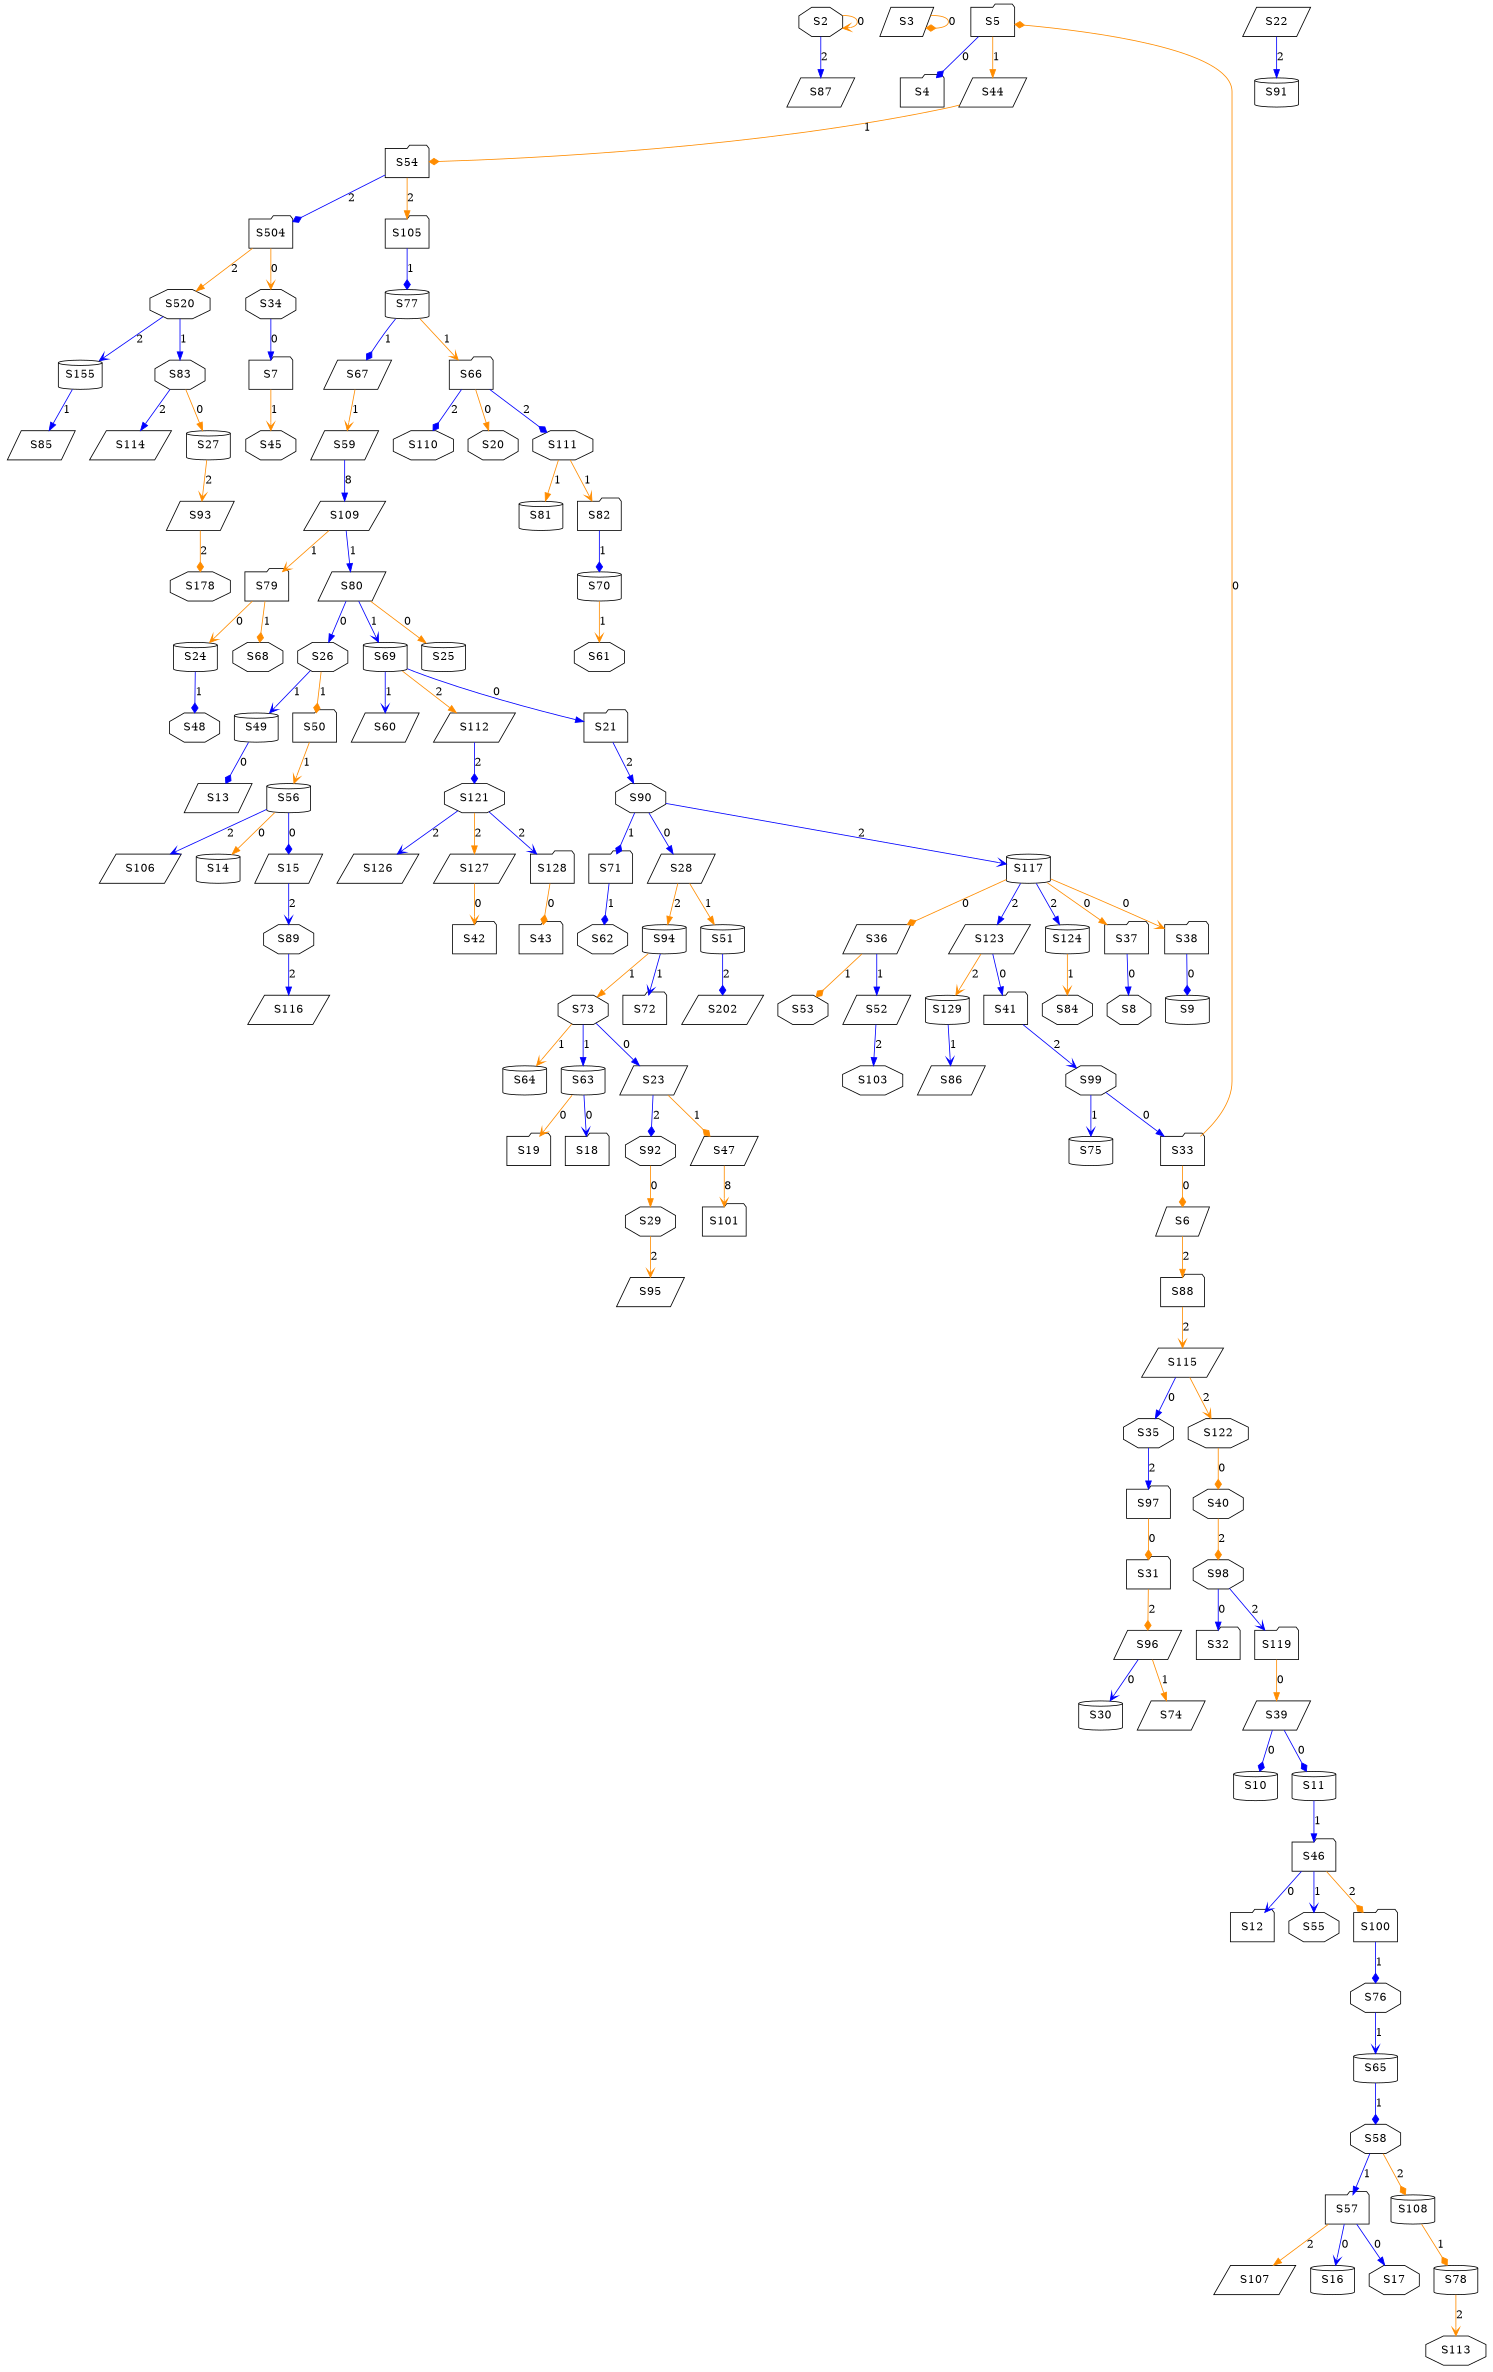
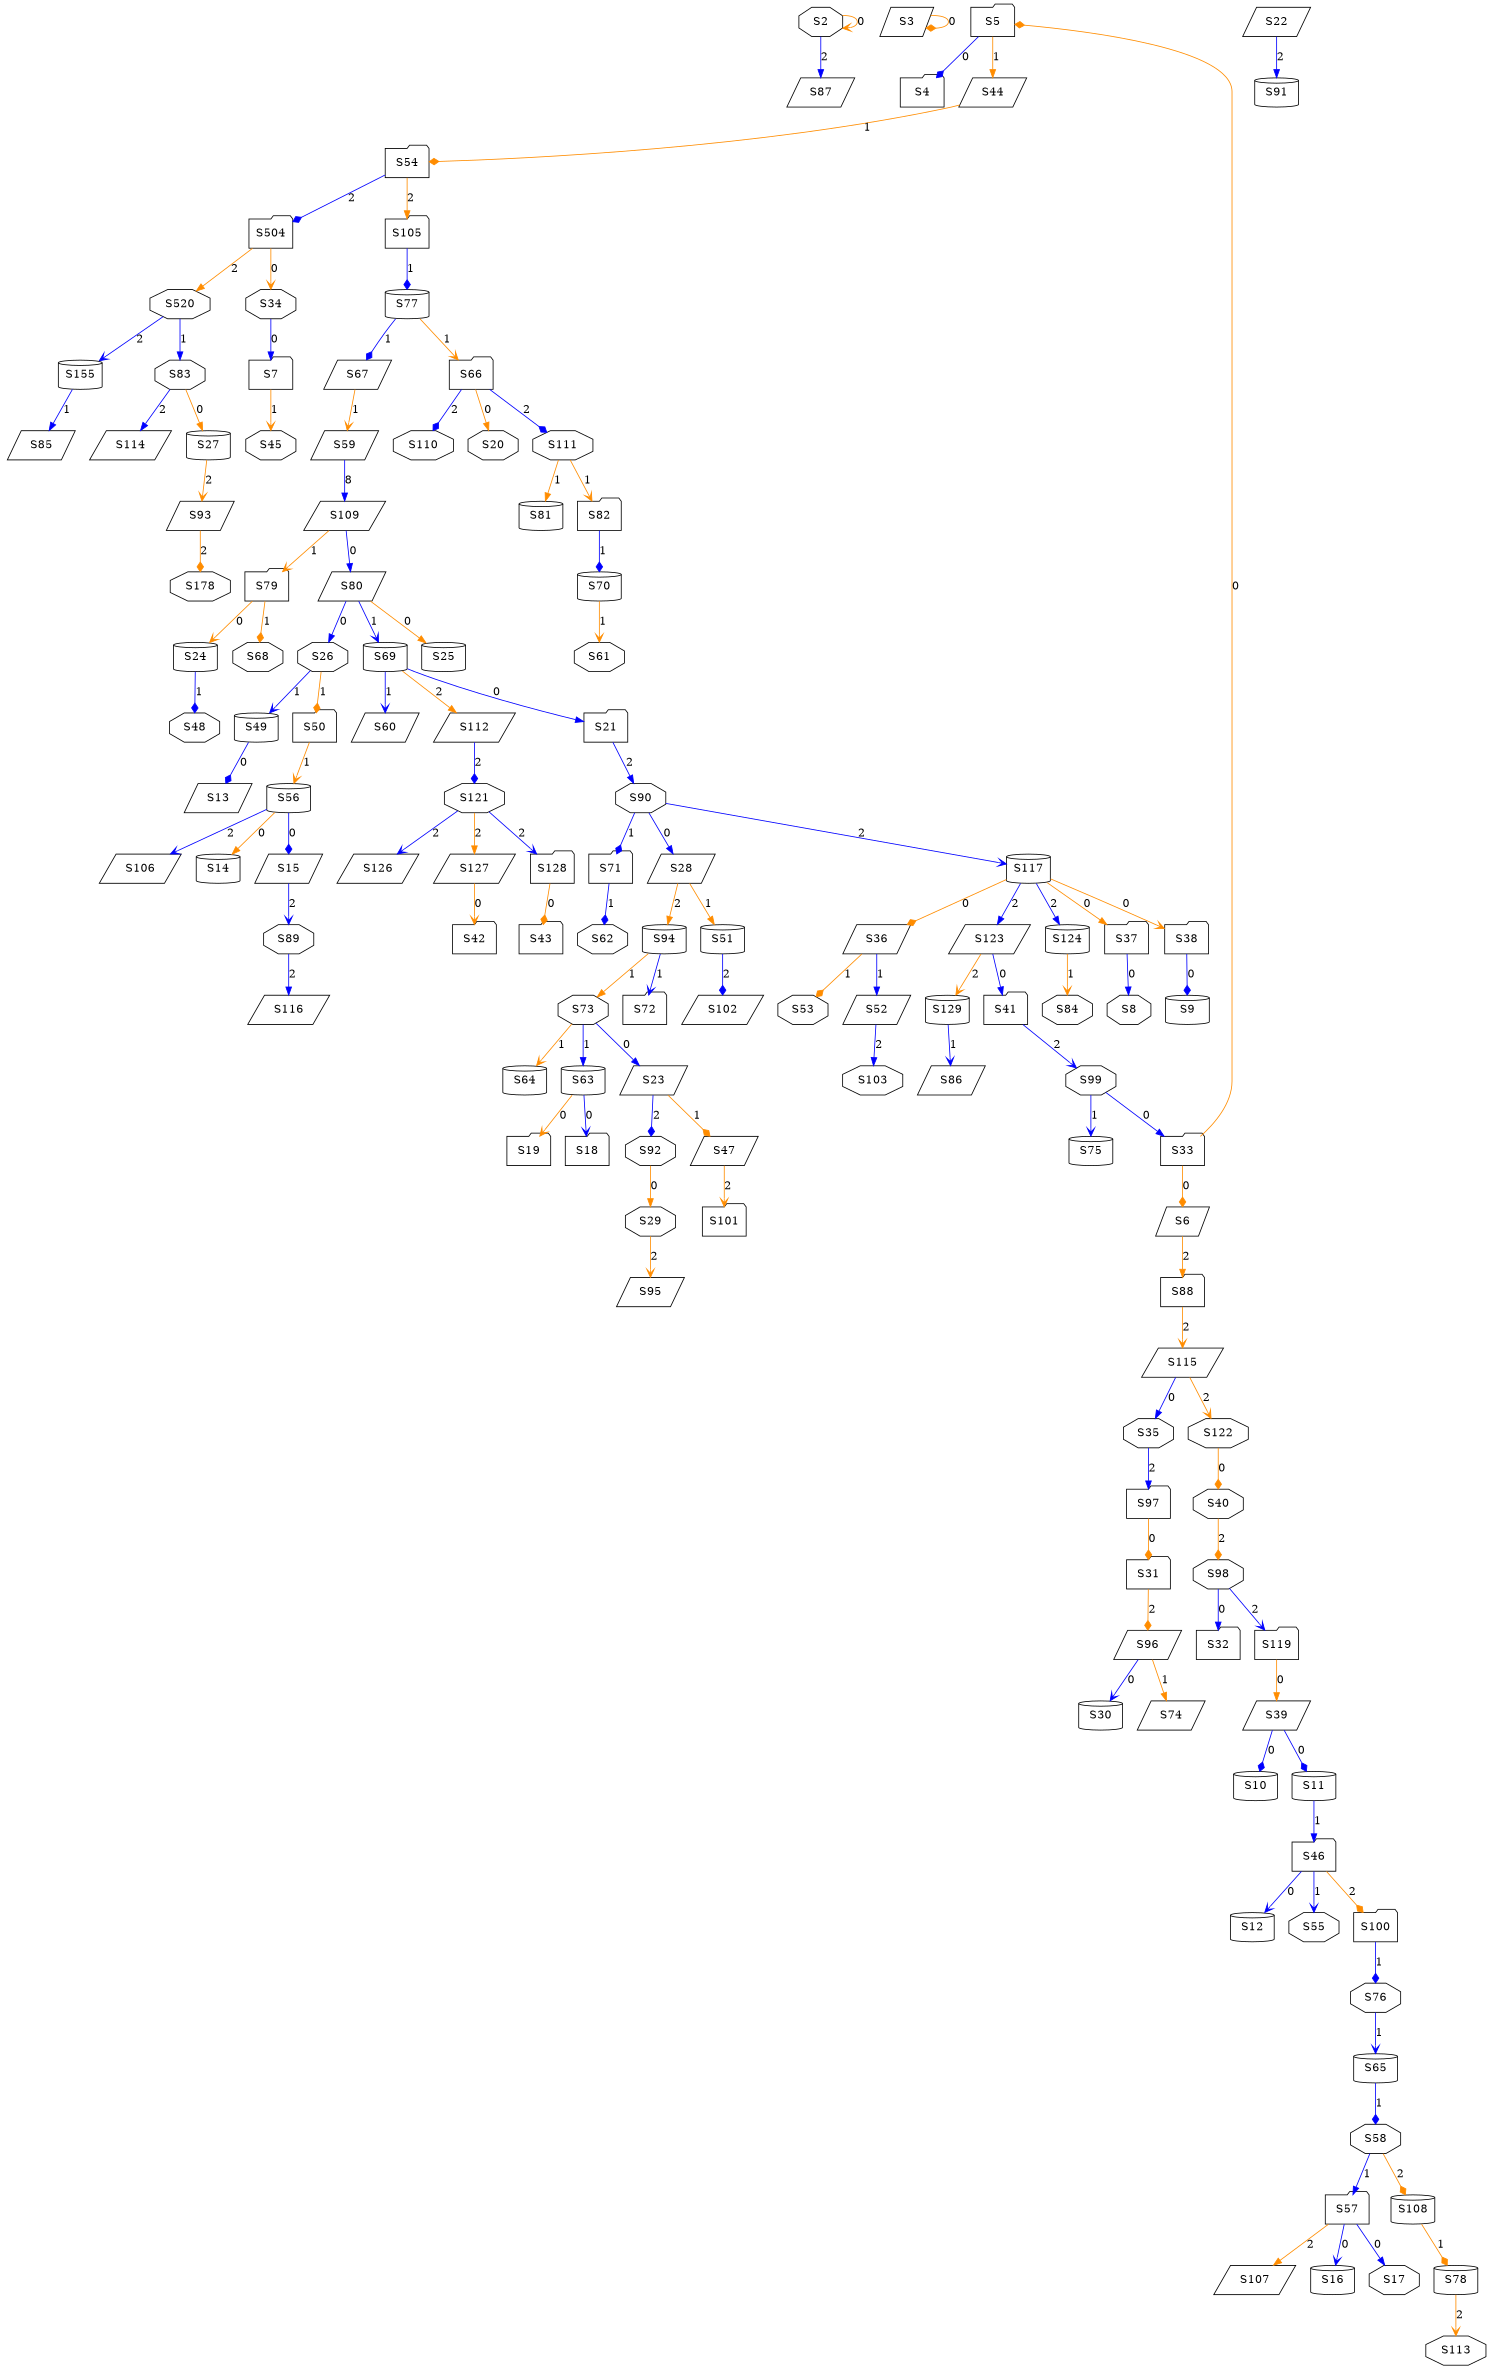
  strict digraph {
    node [shape=octagon]
    edge [arrowhead=normal color=blue]
    S2
    S87 [shape=parallelogram]
    S3 [shape=parallelogram]
    S5 [shape=folder]
    S4 [shape=folder]
    S44 [shape=parallelogram]
    S54 [shape=folder]
    S33 [shape=folder]
    S6 [shape=parallelogram]
    S88 [shape=folder]
    S115 [shape=parallelogram]
    S7 [shape=folder]
    S34
    S45
    S37 [shape=folder]
    S8
    S38 [shape=folder]
    S9 [shape=cylinder]
    S39 [shape=parallelogram]
    S10 [shape=cylinder]
    S11 [shape=cylinder]
    S46 [shape=folder]
-   S12 [shape=folder]
+   S12 [shape=cylinder]
    S55
    S100 [shape=folder]
    S76
    S49 [shape=cylinder]
    S13 [shape=parallelogram]
    S56 [shape=cylinder]
    S14 [shape=cylinder]
    S15 [shape=parallelogram]
    S106 [shape=parallelogram]
    S89
    S116 [shape=parallelogram]
    S57 [shape=folder]
    S16 [shape=cylinder]
    S17
    S107 [shape=parallelogram]
    S63 [shape=cylinder]
    S18 [shape=folder]
    S19 [shape=folder]
    S66 [shape=folder]
    S20
    S111
    S110
    S82 [shape=folder]
    S81 [shape=cylinder]
    S69 [shape=cylinder]
    S21 [shape=folder]
    S60 [shape=parallelogram]
    S112 [shape=parallelogram]
    S90
    S121
    S28 [shape=parallelogram]
    S117 [shape=cylinder]
    S71 [shape=folder]
    S70 [shape=cylinder]
    S61
    S22 [shape=parallelogram]
    S91 [shape=cylinder]
    S73
    S23 [shape=parallelogram]
    S64 [shape=cylinder]
    S92
    S47 [shape=parallelogram]
    S29
    S101 [shape=folder]
    S79 [shape=folder]
    S24 [shape=cylinder]
    S68
    S48
    S80 [shape=parallelogram]
    S25 [shape=cylinder]
    S26
    S50 [shape=folder]
    S27 [shape=cylinder]
    S83
    S114 [shape=parallelogram]
    S93 [shape=parallelogram]
    n80 [label=S178]
    S51 [shape=cylinder]
    S94 [shape=cylinder]
    S36 [shape=parallelogram]
    S123 [shape=parallelogram]
    S124 [shape=cylinder]
    S62
-   S102 [shape=parallelogram label=S202]
+   S102 [shape=parallelogram]
    S72 [shape=folder]
    S95 [shape=parallelogram]
    S96 [shape=parallelogram]
    S30 [shape=cylinder]
    S74 [shape=parallelogram]
    S97 [shape=folder]
    S31 [shape=folder]
    S32 [shape=folder]
    S98
    S119 [shape=folder]
    S99
    S75 [shape=cylinder]
    n100 [label=S504 shape=folder]
    n101 [label=S520]
    n102 [label=S155 shape=cylinder]
    S35
    S122
    S40
    S52 [shape=parallelogram]
    S53
    S41 [shape=folder]
    S129 [shape=cylinder]
    S84
    S103
    S86 [shape=parallelogram]
    S127 [shape=parallelogram]
    S42 [shape=folder]
    S128 [shape=folder]
    S43 [shape=folder]
    S105 [shape=folder]
    S77 [shape=cylinder]
    S58
    S108 [shape=cylinder]
    S78 [shape=cylinder]
    S65 [shape=cylinder]
    S67 [shape=parallelogram]
    S59 [shape=parallelogram]
    S109 [shape=parallelogram]
    S113
    S85 [shape=parallelogram]
    S126 [shape=parallelogram]
    S2 -> S2 [arrowhead=vee color=darkorange label=0]
    S2 -> S87 [label=2]
    S3 -> S3 [arrowhead=diamond color=darkorange label=0]
    S5 -> S4 [arrowhead=diamond label=0]
    S5 -> S44 [color=darkorange label=1]
    S44 -> S54 [arrowhead=diamond color=darkorange label=1]
    S54 -> n100 [arrowhead=diamond label=2]
    S54 -> S105 [color=darkorange label=2]
    S33 -> S5 [arrowhead=diamond color=darkorange label=0]
    S33 -> S6 [arrowhead=diamond color=darkorange label=0]
    S6 -> S88 [color=darkorange label=2]
    S88 -> S115 [arrowhead=vee color=darkorange label=2]
    S115 -> S35 [label=0]
    S115 -> S122 [arrowhead=vee color=darkorange label=2]
    S7 -> S45 [arrowhead=vee color=darkorange label=1]
    S34 -> S7 [label=0]
    S37 -> S8 [label=0]
    S38 -> S9 [arrowhead=diamond label=0]
    S39 -> S10 [arrowhead=diamond label=0]
    S39 -> S11 [arrowhead=diamond label=0]
    S11 -> S46 [label=1]
    S46 -> S12 [arrowhead=vee label=0]
    S46 -> S55 [arrowhead=vee label=1]
    S46 -> S100 [arrowhead=diamond color=darkorange label=2]
    S100 -> S76 [arrowhead=diamond label=1]
    S76 -> S65 [arrowhead=vee label=1]
    S49 -> S13 [arrowhead=diamond label=0]
    S56 -> S14 [color=darkorange label=0]
    S56 -> S15 [arrowhead=diamond label=0]
    S56 -> S106 [arrowhead=vee label=2]
    S15 -> S89 [arrowhead=vee label=2]
    S89 -> S116 [label=2]
    S57 -> S16 [arrowhead=vee label=0]
    S57 -> S17 [label=0]
    S57 -> S107 [color=darkorange label=2]
    S63 -> S18 [arrowhead=vee label=0]
    S63 -> S19 [arrowhead=vee color=darkorange label=0]
    S66 -> S20 [color=darkorange label=0]
    S66 -> S111 [arrowhead=diamond label=2]
    S66 -> S110 [arrowhead=diamond label=2]
    S111 -> S82 [arrowhead=vee color=darkorange label=1]
    S111 -> S81 [color=darkorange label=1]
    S82 -> S70 [arrowhead=diamond label=1]
    S69 -> S21 [label=0]
    S69 -> S60 [arrowhead=vee label=1]
    S69 -> S112 [color=darkorange label=2]
    S21 -> S90 [label=2]
    S112 -> S121 [arrowhead=diamond label=2]
    S90 -> S28 [label=0]
    S90 -> S117 [arrowhead=vee label=2]
    S90 -> S71 [arrowhead=diamond label=1]
    S121 -> S127 [color=darkorange label=2]
    S121 -> S128 [arrowhead=vee label=2]
    S121 -> S126 [arrowhead=vee label=2]
    S28 -> S51 [color=darkorange label=1]
    S28 -> S94 [color=darkorange label=2]
    S117 -> S37 [color=darkorange label=0]
    S117 -> S38 [arrowhead=vee color=darkorange label=0]
    S117 -> S36 [arrowhead=diamond color=darkorange label=0]
    S117 -> S123 [label=2]
    S117 -> S124 [label=2]
    S71 -> S62 [arrowhead=diamond label=1]
    S70 -> S61 [arrowhead=vee color=darkorange label=1]
    S22 -> S91 [label=2]
    S73 -> S63 [label=1]
    S73 -> S23 [label=0]
    S73 -> S64 [arrowhead=vee color=darkorange label=1]
    S23 -> S92 [arrowhead=diamond label=2]
    S23 -> S47 [arrowhead=diamond color=darkorange label=1]
    S92 -> S29 [color=darkorange label=0]
-   S47 -> S101 [arrowhead=vee color=darkorange label=8]
+   S47 -> S101 [arrowhead=vee color=darkorange label=2]
    S29 -> S95 [arrowhead=vee color=darkorange label=2]
    S79 -> S24 [arrowhead=vee color=darkorange label=0]
    S79 -> S68 [arrowhead=diamond color=darkorange label=1]
    S24 -> S48 [arrowhead=diamond label=1]
    S80 -> S69 [arrowhead=vee label=1]
    S80 -> S25 [color=darkorange label=0]
    S80 -> S26 [label=0]
    S26 -> S49 [arrowhead=vee label=1]
    S26 -> S50 [arrowhead=diamond color=darkorange label=1]
    S50 -> S56 [arrowhead=vee color=darkorange label=1]
    S27 -> S93 [arrowhead=vee color=darkorange label=2]
    S83 -> S27 [color=darkorange label=0]
    S83 -> S114 [label=2]
    S93 -> n80 [arrowhead=diamond color=darkorange label=2]
    S51 -> S102 [arrowhead=diamond label=2]
    S94 -> S73 [color=darkorange label=1]
    S94 -> S72 [arrowhead=vee label=1]
    S36 -> S52 [label=1]
    S36 -> S53 [arrowhead=diamond color=darkorange label=1]
    S123 -> S41 [label=0]
    S123 -> S129 [arrowhead=vee color=darkorange label=2]
    S124 -> S84 [arrowhead=vee color=darkorange label=1]
    S96 -> S30 [arrowhead=vee label=0]
    S96 -> S74 [color=darkorange label=1]
    S97 -> S31 [arrowhead=diamond color=darkorange label=0]
    S31 -> S96 [arrowhead=diamond color=darkorange label=2]
    S98 -> S32 [label=0]
    S98 -> S119 [arrowhead=vee label=2]
    S119 -> S39 [color=darkorange label=0]
    S99 -> S33 [label=0]
    S99 -> S75 [arrowhead=vee label=1]
    n100 -> S34 [arrowhead=vee color=darkorange label=0]
    n100 -> n101 [color=darkorange label=2]
    n101 -> S83 [label=1]
    n101 -> n102 [arrowhead=vee label=2]
    n102 -> S85 [label=1]
    S35 -> S97 [label=2]
    S122 -> S40 [arrowhead=diamond color=darkorange label=0]
    S40 -> S98 [arrowhead=diamond color=darkorange label=2]
    S52 -> S103 [label=2]
    S41 -> S99 [arrowhead=vee label=2]
    S129 -> S86 [arrowhead=vee label=1]
    S127 -> S42 [arrowhead=vee color=darkorange label=0]
    S128 -> S43 [arrowhead=diamond color=darkorange label=0]
    S105 -> S77 [arrowhead=diamond label=1]
    S77 -> S66 [arrowhead=vee color=darkorange label=1]
    S77 -> S67 [arrowhead=diamond label=1]
    S58 -> S57 [label=1]
    S58 -> S108 [arrowhead=diamond color=darkorange label=2]
    S108 -> S78 [arrowhead=diamond color=darkorange label=1]
    S78 -> S113 [arrowhead=vee color=darkorange label=2]
    S65 -> S58 [arrowhead=diamond label=1]
    S67 -> S59 [arrowhead=vee color=darkorange label=1]
    S59 -> S109 [label=8]
    S109 -> S79 [arrowhead=vee color=darkorange label=1]
-   S109 -> S80 [label=1]
+   S109 -> S80 [label=0]
  }
